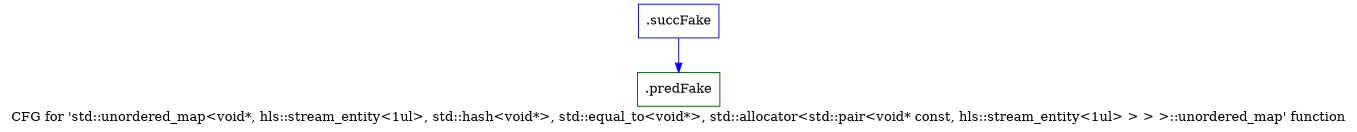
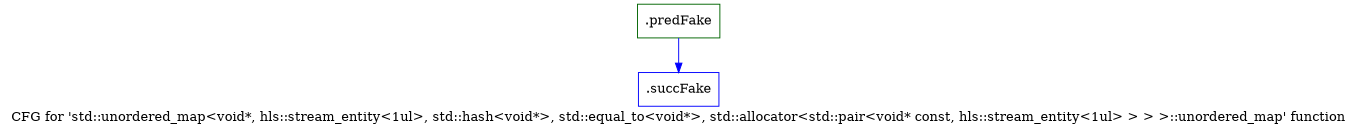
  digraph {
    label="CFG for 'std::unordered_map\<void*, hls::stream_entity\<1ul\>, std::hash\<void*\>, std::equal_to\<void*\>, std::allocator\<std::pair\<void* const, hls::stream_entity\<1ul\> \> \> \>::unordered_map' function"
    node [shape=record]
    n1 [label="{.predFake}" color=darkgreen]
    n2 [filename="/home/akhilkushe/Xilinx/Vitis_HLS/2021.2/tps/lnx64/gcc-6.2.0/lib/gcc/x86_64-pc-linux-gnu/6.2.0/../../../../include/c++/6.2.0/bits/unordered_map.h" label="{.succFake}" linenumber=132 color=blue]
-   n2 -> n1 [execusionnum=1 filename="/home/akhilkushe/Xilinx/Vitis_HLS/2021.2/tps/lnx64/gcc-6.2.0/lib/gcc/x86_64-pc-linux-gnu/6.2.0/../../../../include/c++/6.2.0/bits/unordered_map.h" color=blue]
+   n1 -> n2 [execusionnum=1 filename="/home/akhilkushe/Xilinx/Vitis_HLS/2021.2/tps/lnx64/gcc-6.2.0/lib/gcc/x86_64-pc-linux-gnu/6.2.0/../../../../include/c++/6.2.0/bits/unordered_map.h" color=blue]
  }
